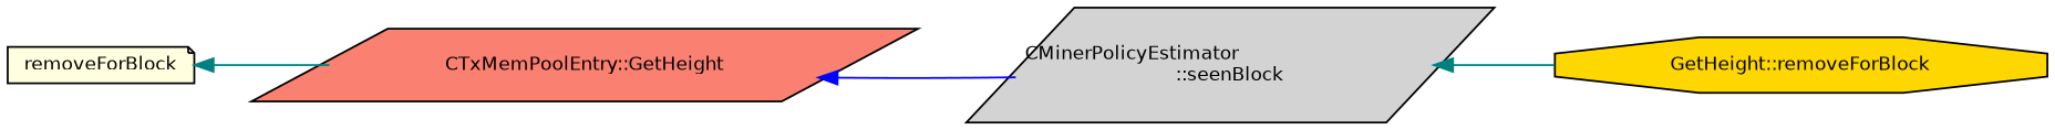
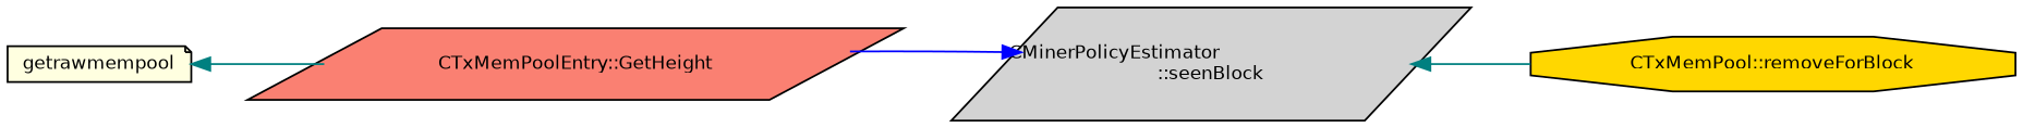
  digraph {
    rankdir=LR
    node [color=black fontname=Helvetica fontsize=10 shape=parallelogram style=filled]
    edge [color=teal dir=back fontname=Helvetica fontsize=10 labelfontname=Helvetica labelfontsize=10 style=solid]
    n1 [fillcolor=salmon fontcolor=black height=0.2 label="CTxMemPoolEntry::GetHeight" width=0.4]
    n2 [fillcolor=lightgrey height=0.2 label="CMinerPolicyEstimator\l::seenBlock" width=0.4]
-   n3 [fillcolor=lightyellow height=0.2 label=removeForBlock shape=note width=0.4]
-   n4 [fillcolor=gold height=0.2 label="GetHeight::removeForBlock" shape=octagon width=0.4]
-   n1 -> n2 [color=blue]
+   n3 [fillcolor=lightyellow height=0.2 label=getrawmempool shape=note width=0.4]
+   n4 [fillcolor=gold height=0.2 label="CTxMemPool::removeForBlock" shape=octagon width=0.4]
+   n2 -> n1 [color=blue]
    n2 -> n4
    n3 -> n1
  }
